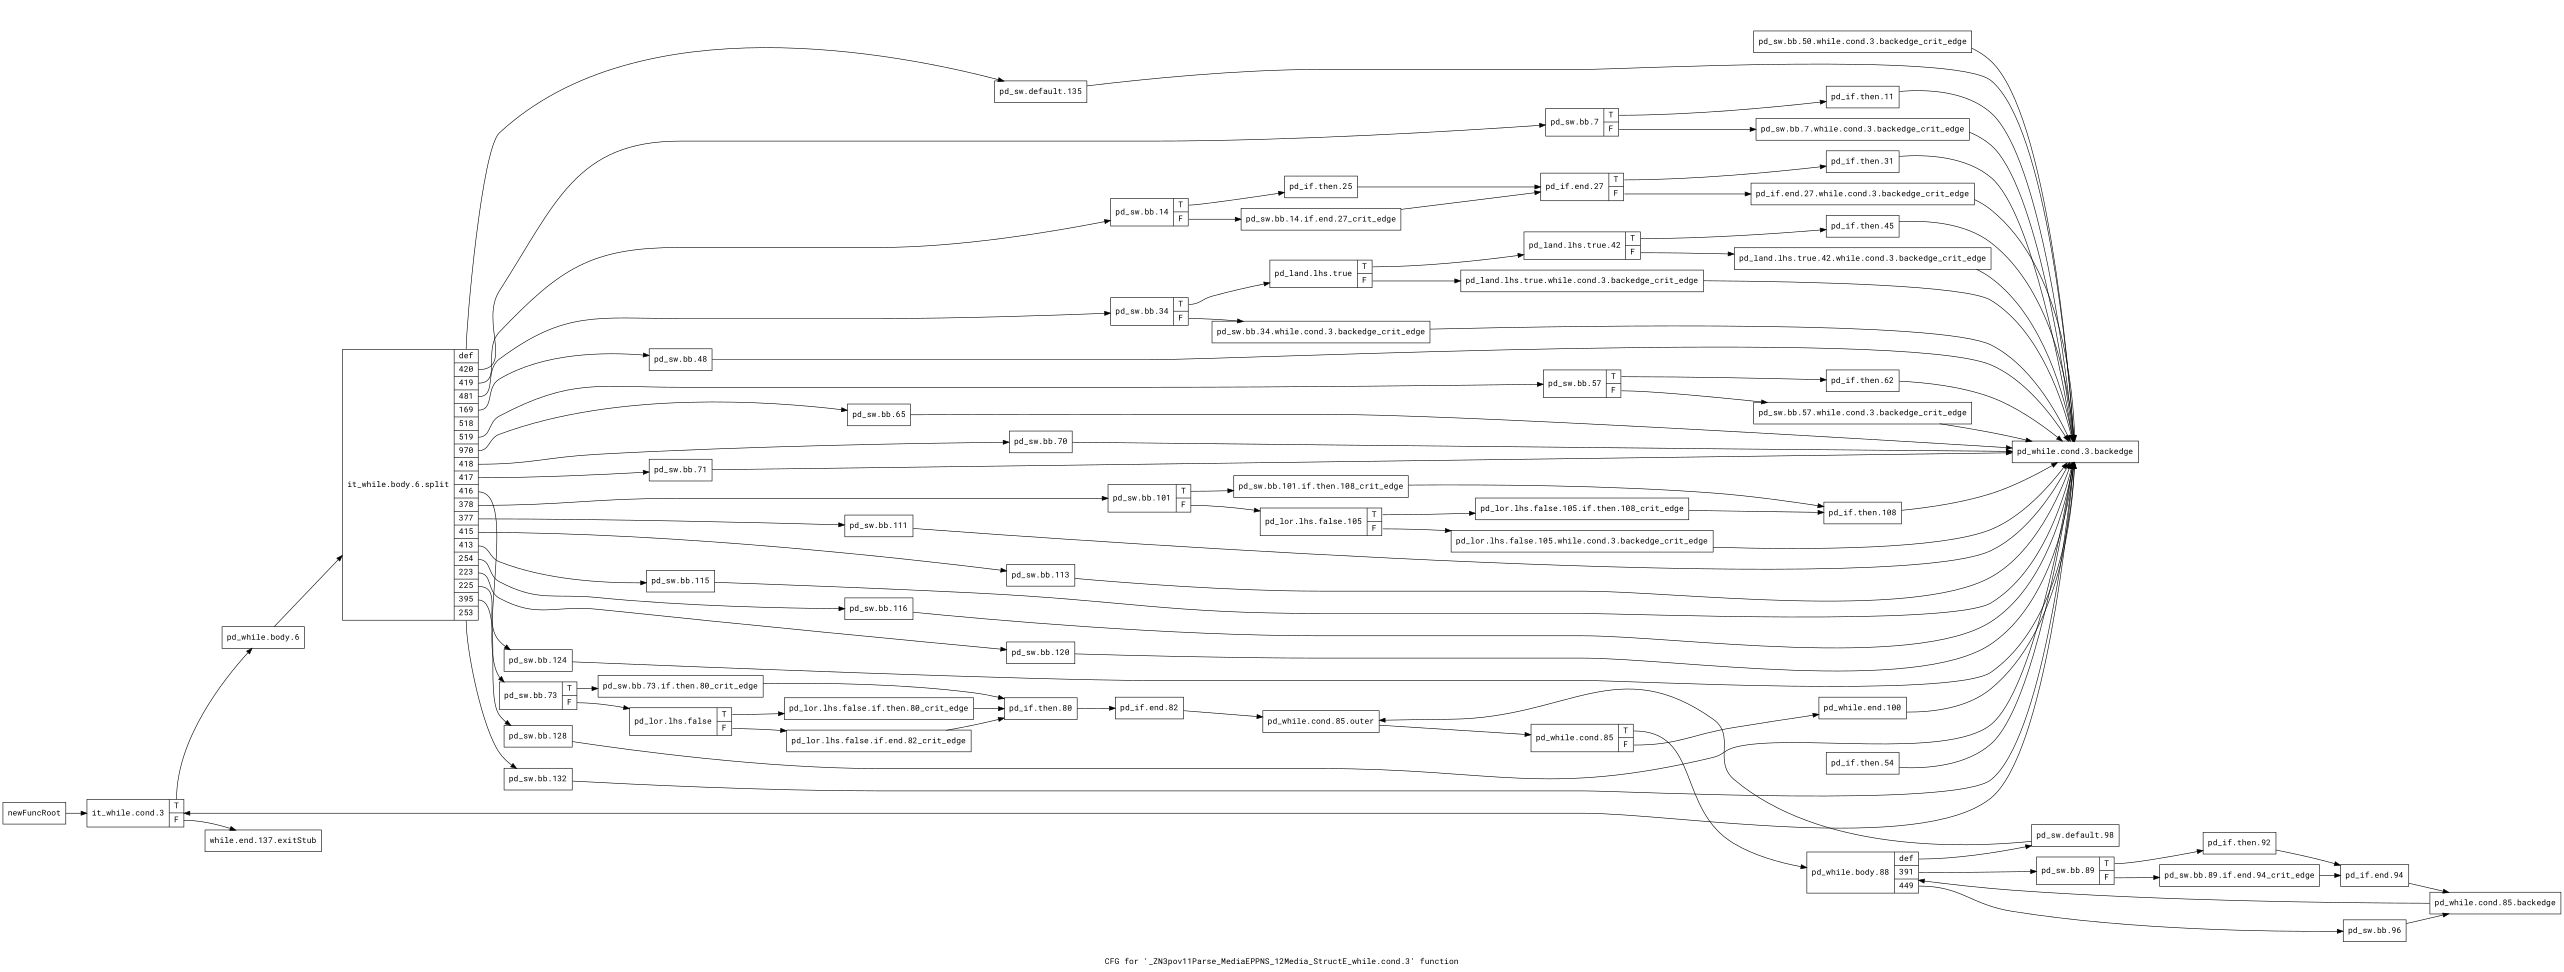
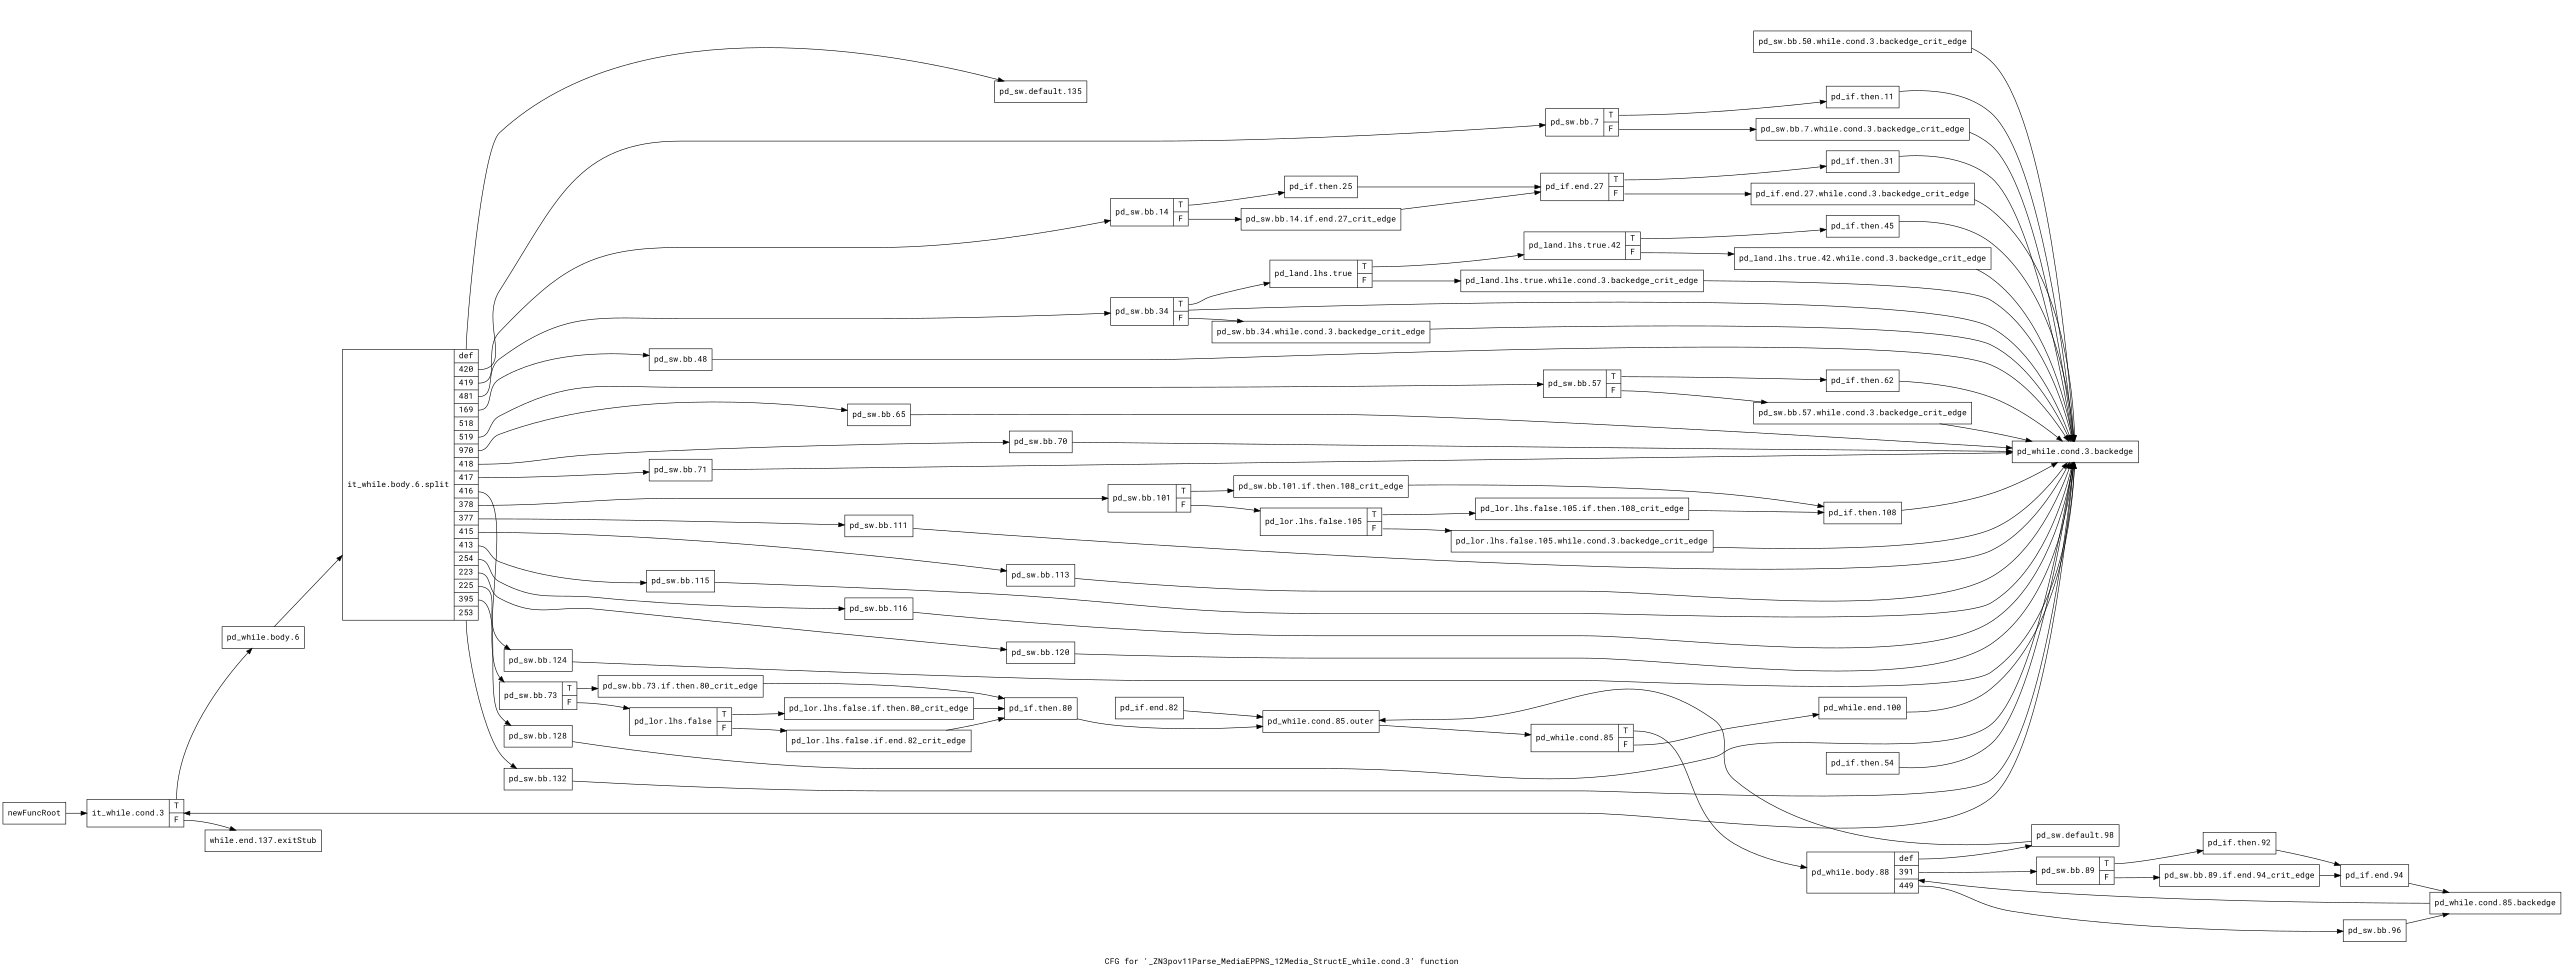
  digraph {
    fontname="Roboto Mono"
    label="CFG for '_ZN3pov11Parse_MediaEPPNS_12Media_StructE_while.cond.3' function"
    rankdir=LR
    node [fontname="Roboto Mono" shape=record]
    edge [fontname="Roboto Mono"]
    n1 [label="{newFuncRoot}"]
    n2 [label="{it_while.cond.3|{<s0>T|<s1>F}}"]
    n3 [label="{while.end.137.exitStub}"]
    n4 [label="{pd_while.body.6}"]
    n5 [label="{it_while.body.6.split|{<s0>def|<s1>420|<s2>419|<s3>481|<s4>169|<s5>518|<s6>519|<s7>970|<s8>418|<s9>417|<s10>416|<s11>378|<s12>377|<s13>415|<s14>413|<s15>254|<s16>223|<s17>225|<s18>395|<s19>253}}"]
    n6 [label="{pd_sw.default.135}"]
    n7 [label="{pd_sw.bb.7|{<s0>T|<s1>F}}"]
    n8 [label="{pd_sw.bb.14|{<s0>T|<s1>F}}"]
    n9 [label="{pd_sw.bb.34|{<s0>T|<s1>F}}"]
    n10 [label="{pd_sw.bb.48}"]
    n11 [label="{pd_sw.bb.57|{<s0>T|<s1>F}}"]
    n12 [label="{pd_sw.bb.65}"]
    n13 [label="{pd_sw.bb.70}"]
    n14 [label="{pd_sw.bb.71}"]
    n15 [label="{pd_sw.bb.73|{<s0>T|<s1>F}}"]
    n16 [label="{pd_sw.bb.101|{<s0>T|<s1>F}}"]
    n17 [label="{pd_sw.bb.111}"]
    n18 [label="{pd_sw.bb.113}"]
    n19 [label="{pd_sw.bb.115}"]
    n20 [label="{pd_sw.bb.116}"]
    n21 [label="{pd_sw.bb.120}"]
    n22 [label="{pd_sw.bb.124}"]
    n23 [label="{pd_sw.bb.128}"]
    n24 [label="{pd_sw.bb.132}"]
    n25 [label="{pd_while.cond.3.backedge}"]
    n26 [label="{pd_if.then.11}"]
    n27 [label="{pd_sw.bb.7.while.cond.3.backedge_crit_edge}"]
    n28 [label="{pd_if.then.25}"]
    n29 [label="{pd_sw.bb.14.if.end.27_crit_edge}"]
    n30 [label="{pd_land.lhs.true|{<s0>T|<s1>F}}"]
    n31 [label="{pd_sw.bb.34.while.cond.3.backedge_crit_edge}"]
    n32 [label="{pd_if.then.62}"]
    n33 [label="{pd_sw.bb.57.while.cond.3.backedge_crit_edge}"]
    n34 [label="{pd_sw.bb.73.if.then.80_crit_edge}"]
    n35 [label="{pd_lor.lhs.false|{<s0>T|<s1>F}}"]
    n36 [label="{pd_sw.bb.101.if.then.108_crit_edge}"]
    n37 [label="{pd_lor.lhs.false.105|{<s0>T|<s1>F}}"]
    n38 [label="{pd_if.end.27|{<s0>T|<s1>F}}"]
    n39 [label="{pd_land.lhs.true.42|{<s0>T|<s1>F}}"]
    n40 [label="{pd_land.lhs.true.while.cond.3.backedge_crit_edge}"]
    n41 [label="{pd_if.then.54}"]
    n42 [label="{pd_sw.bb.50.while.cond.3.backedge_crit_edge}"]
    n43 [label="{pd_if.then.80}"]
    n44 [label="{pd_lor.lhs.false.if.then.80_crit_edge}"]
    n45 [label="{pd_lor.lhs.false.if.end.82_crit_edge}"]
    n46 [label="{pd_if.then.108}"]
    n47 [label="{pd_lor.lhs.false.105.if.then.108_crit_edge}"]
    n48 [label="{pd_lor.lhs.false.105.while.cond.3.backedge_crit_edge}"]
    n49 [label="{pd_if.end.82}"]
    n50 [label="{pd_while.cond.85.outer}"]
    n51 [label="{pd_while.cond.85|{<s0>T|<s1>F}}"]
    n52 [label="{pd_while.body.88|{<s0>def|<s1>391|<s2>449}}"]
    n53 [label="{pd_while.end.100}"]
    n54 [label="{pd_sw.default.98}"]
    n55 [label="{pd_sw.bb.89|{<s0>T|<s1>F}}"]
    n56 [label="{pd_sw.bb.96}"]
    n57 [label="{pd_if.then.92}"]
    n58 [label="{pd_sw.bb.89.if.end.94_crit_edge}"]
    n59 [label="{pd_while.cond.85.backedge}"]
    n60 [label="{pd_if.end.94}"]
    n61 [label="{pd_if.then.45}"]
    n62 [label="{pd_land.lhs.true.42.while.cond.3.backedge_crit_edge}"]
    n63 [label="{pd_if.then.31}"]
    n64 [label="{pd_if.end.27.while.cond.3.backedge_crit_edge}"]
    n1 -> n2
    n2 -> n3 [tailport=s1]
    n2 -> n4 [tailport=s0]
    n4 -> n5
    n5 -> n6 [tailport=s0]
    n5 -> n7 [tailport=s1]
    n5 -> n8 [tailport=s2]
    n5 -> n9 [tailport=s3]
    n5 -> n10 [tailport=s4]
    n5 -> n11 [tailport=s6]
    n5 -> n12 [tailport=s7]
    n5 -> n13 [tailport=s8]
    n5 -> n14 [tailport=s9]
    n5 -> n15 [tailport=s10]
    n5 -> n16 [tailport=s11]
    n5 -> n17 [tailport=s12]
    n5 -> n18 [tailport=s13]
    n5 -> n19 [tailport=s14]
    n5 -> n20 [tailport=s15]
    n5 -> n21 [tailport=s16]
    n5 -> n22 [tailport=s17]
    n5 -> n23 [tailport=s18]
    n5 -> n24 [tailport=s19]
-   n6 -> n25
+   n9 -> n25
    n7 -> n26 [tailport=s0]
    n7 -> n27 [tailport=s1]
    n8 -> n28 [tailport=s0]
    n8 -> n29 [tailport=s1]
    n9 -> n30 [tailport=s0]
    n9 -> n31 [tailport=s1]
    n10 -> n25
    n11 -> n32 [tailport=s0]
    n11 -> n33 [tailport=s1]
    n12 -> n25
    n13 -> n25
    n14 -> n25
    n15 -> n34 [tailport=s0]
    n15 -> n35 [tailport=s1]
    n16 -> n36 [tailport=s0]
    n16 -> n37 [tailport=s1]
    n17 -> n25
    n18 -> n25
    n19 -> n25
    n20 -> n25
    n21 -> n25
    n22 -> n25
    n23 -> n25
    n24 -> n25
    n25 -> n2
    n26 -> n25
    n27 -> n25
    n28 -> n38
    n29 -> n38
    n30 -> n39 [tailport=s0]
    n30 -> n40 [tailport=s1]
    n31 -> n25
    n32 -> n25
    n33 -> n25
    n34 -> n43
    n35 -> n44 [tailport=s0]
    n35 -> n45 [tailport=s1]
    n36 -> n46
    n37 -> n47 [tailport=s0]
    n37 -> n48 [tailport=s1]
    n38 -> n63 [tailport=s0]
    n38 -> n64 [tailport=s1]
    n39 -> n61 [tailport=s0]
    n39 -> n62 [tailport=s1]
    n40 -> n25
    n41 -> n25
    n42 -> n25
-   n43 -> n49
+   n43 -> n50
    n44 -> n43
    n45 -> n43
    n46 -> n25
    n47 -> n46
    n48 -> n25
    n49 -> n50
    n50 -> n51
    n51 -> n52 [tailport=s0]
    n51 -> n53 [tailport=s1]
    n52 -> n54 [tailport=s0]
    n52 -> n55 [tailport=s1]
    n52 -> n56 [tailport=s2]
    n53 -> n25
    n54 -> n50
    n55 -> n57 [tailport=s0]
    n55 -> n58 [tailport=s1]
    n56 -> n59
    n57 -> n60
    n58 -> n60
    n59 -> n52
    n60 -> n59
    n61 -> n25
    n62 -> n25
    n63 -> n25
    n64 -> n25
  }
